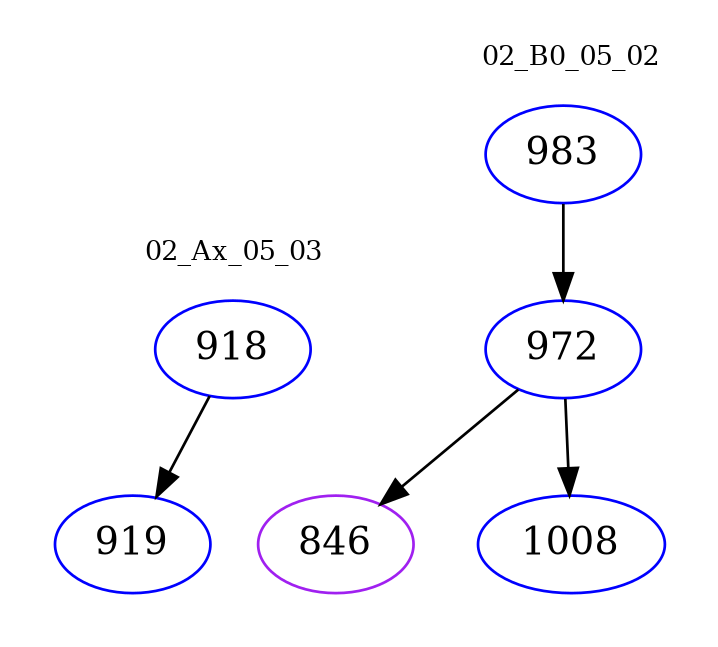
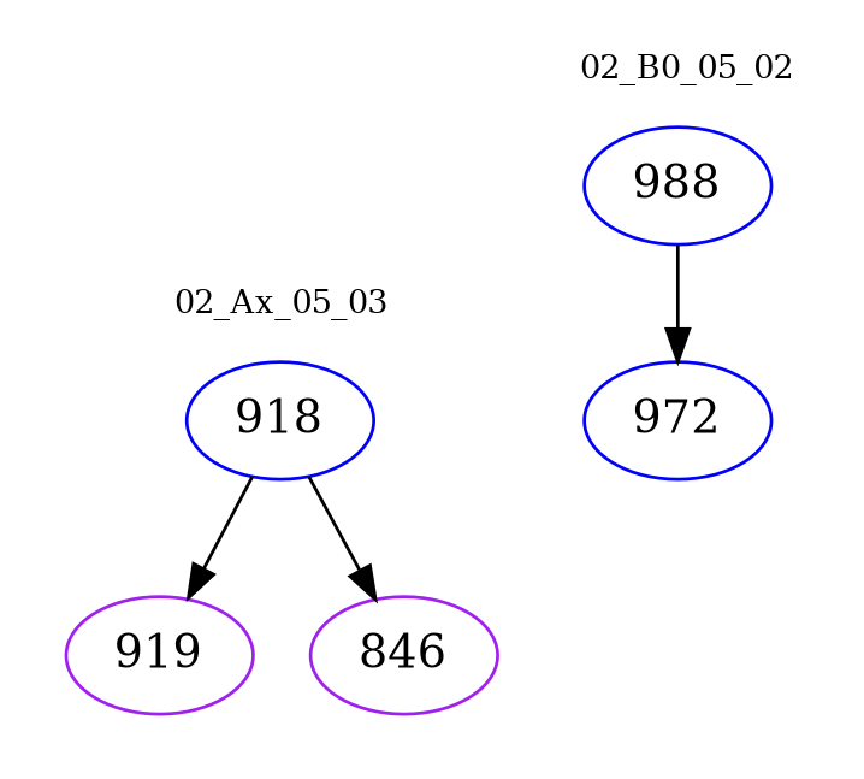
  digraph {
    node [color=blue]
    edge [color=black]
-   n1 [label=919]
+   n1 [color=purple label=919]
    n2 [label=918]
    n3 [color=purple label=846]
-   n4 [label=983]
+   n4 [label=988]
    n5 [label=972]
-   n6 [label=1008]
    subgraph cluster_1 {
      color=white
      fontsize=10
      label="02_Ax_05_03"
      n1
      n2
      n3
    }
    subgraph cluster_2 {
      color=white
      fontsize=10
      label="02_B0_05_02"
      n4
      n5
-     n6
    }
    n2 -> n1
-   n5 -> n3
+   n2 -> n3
    n4 -> n5
-   n5 -> n6
  }
